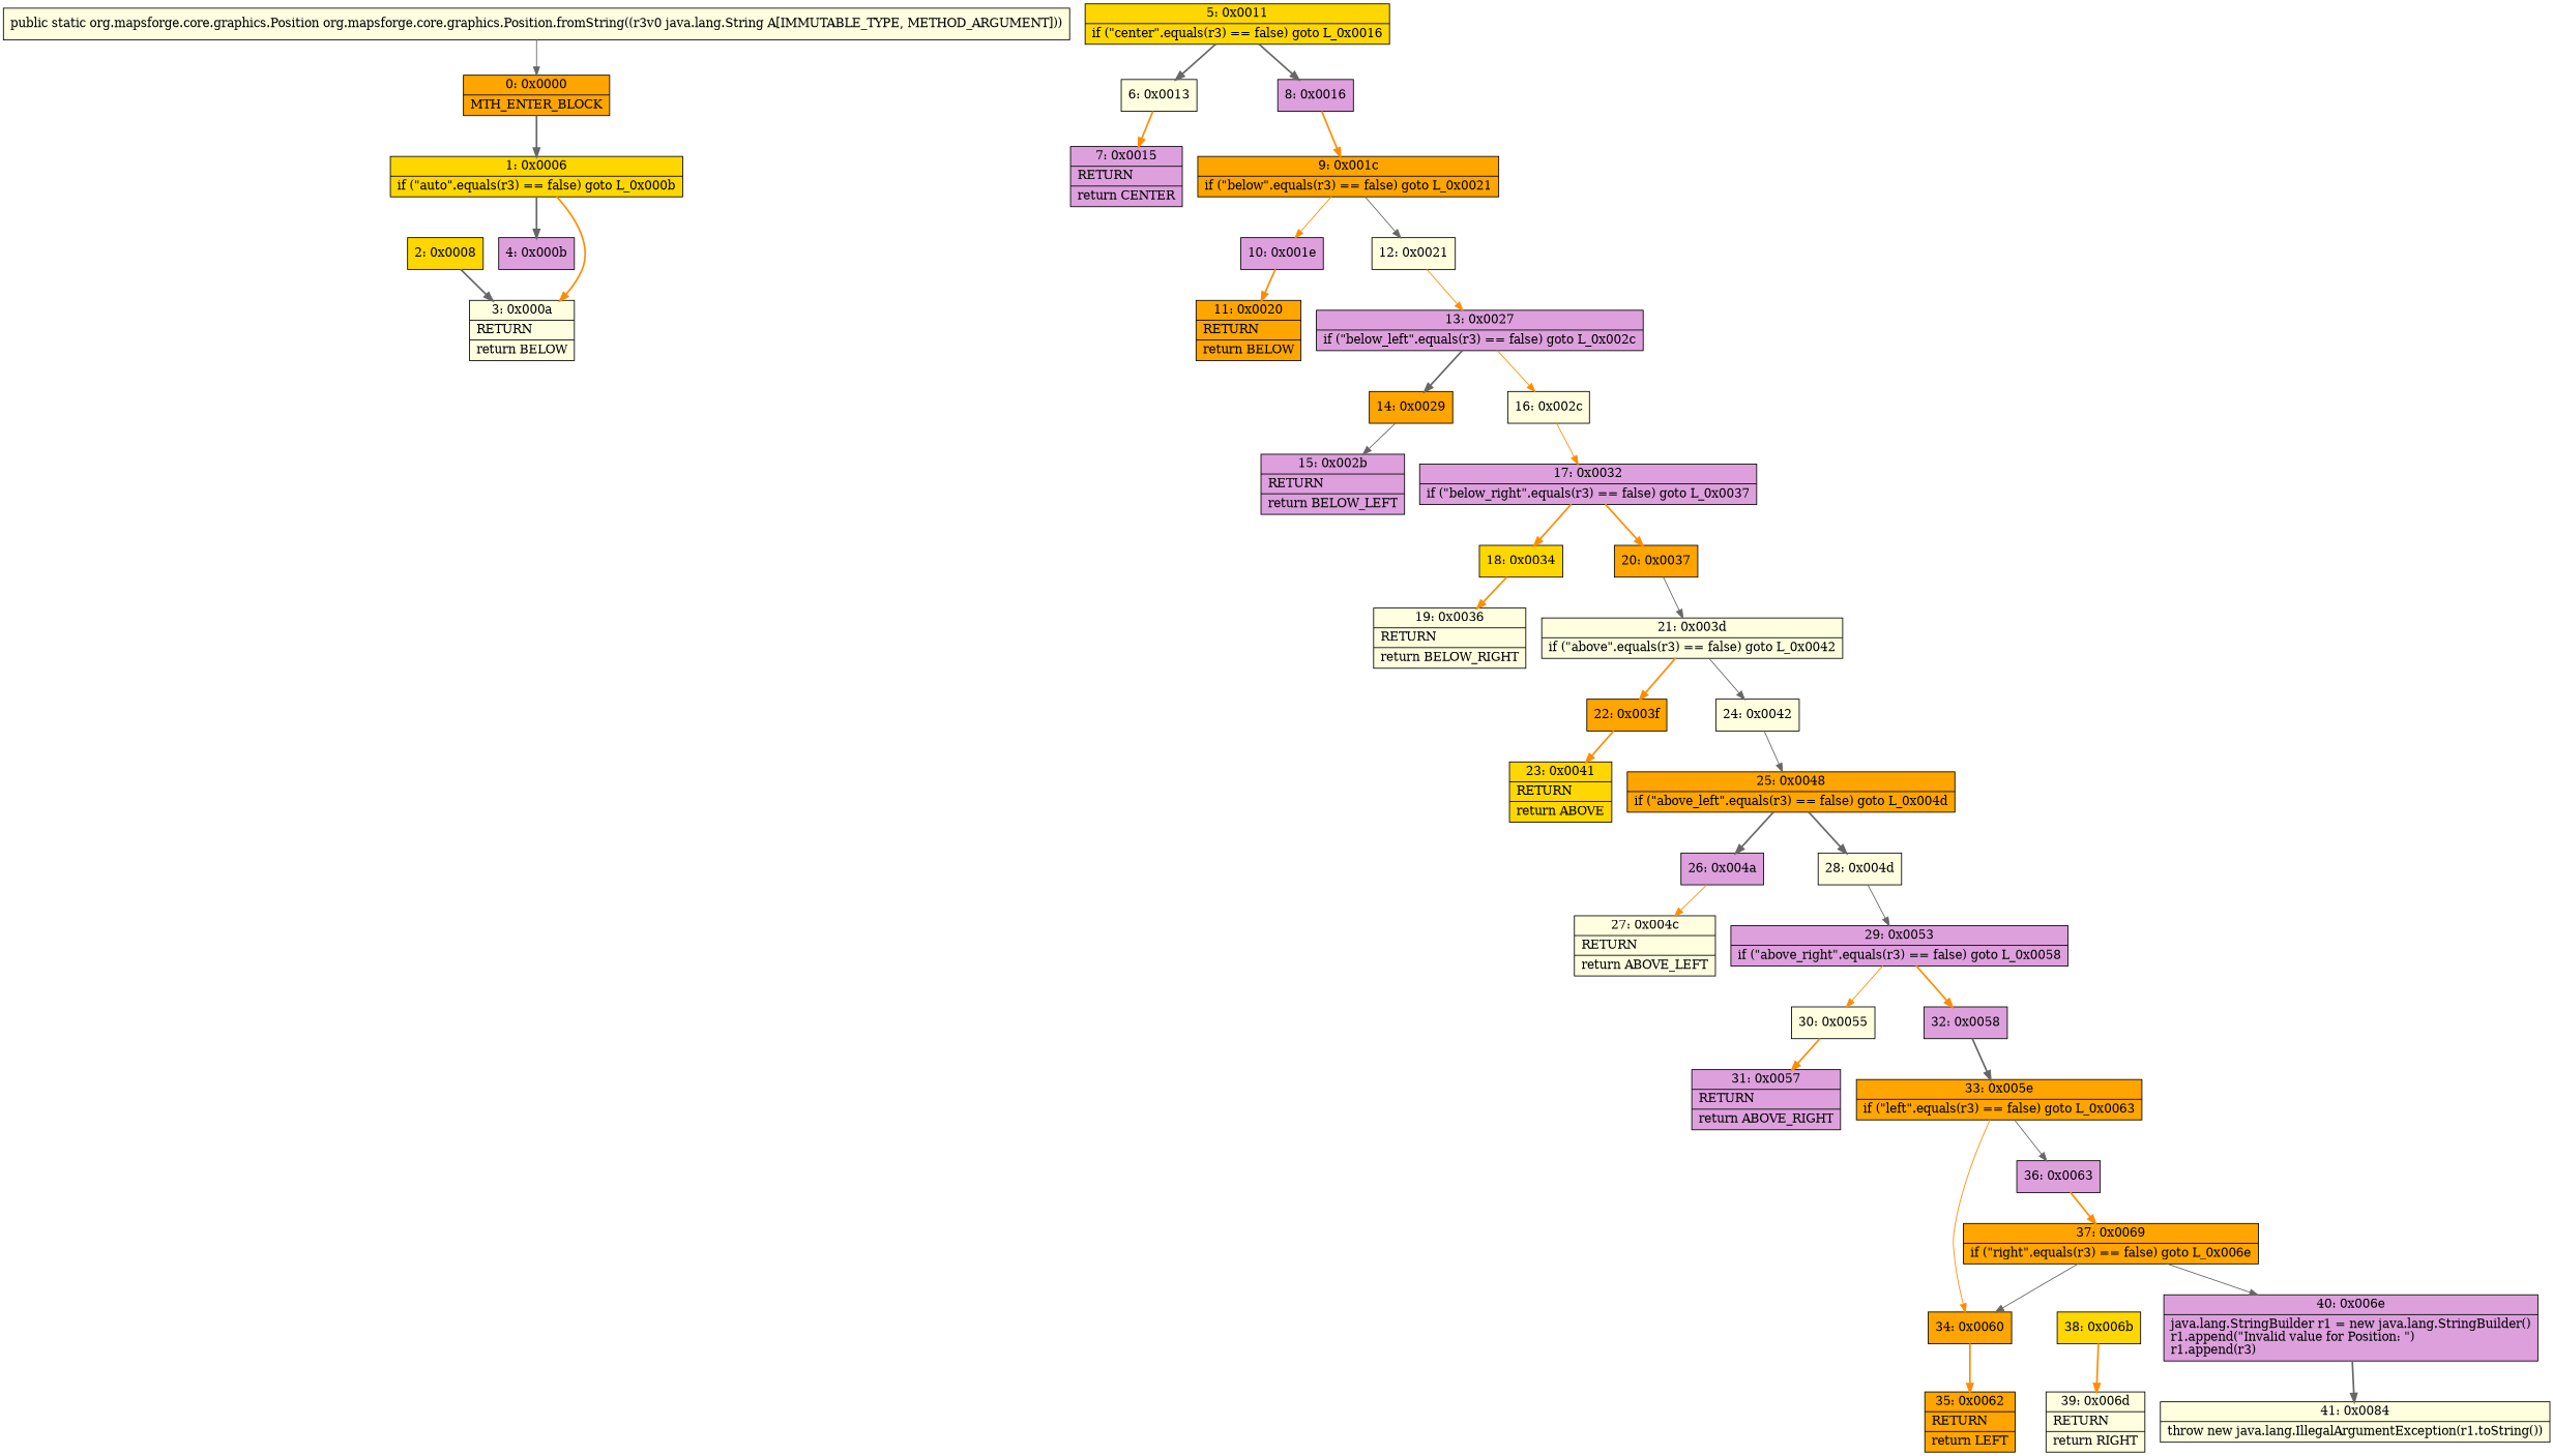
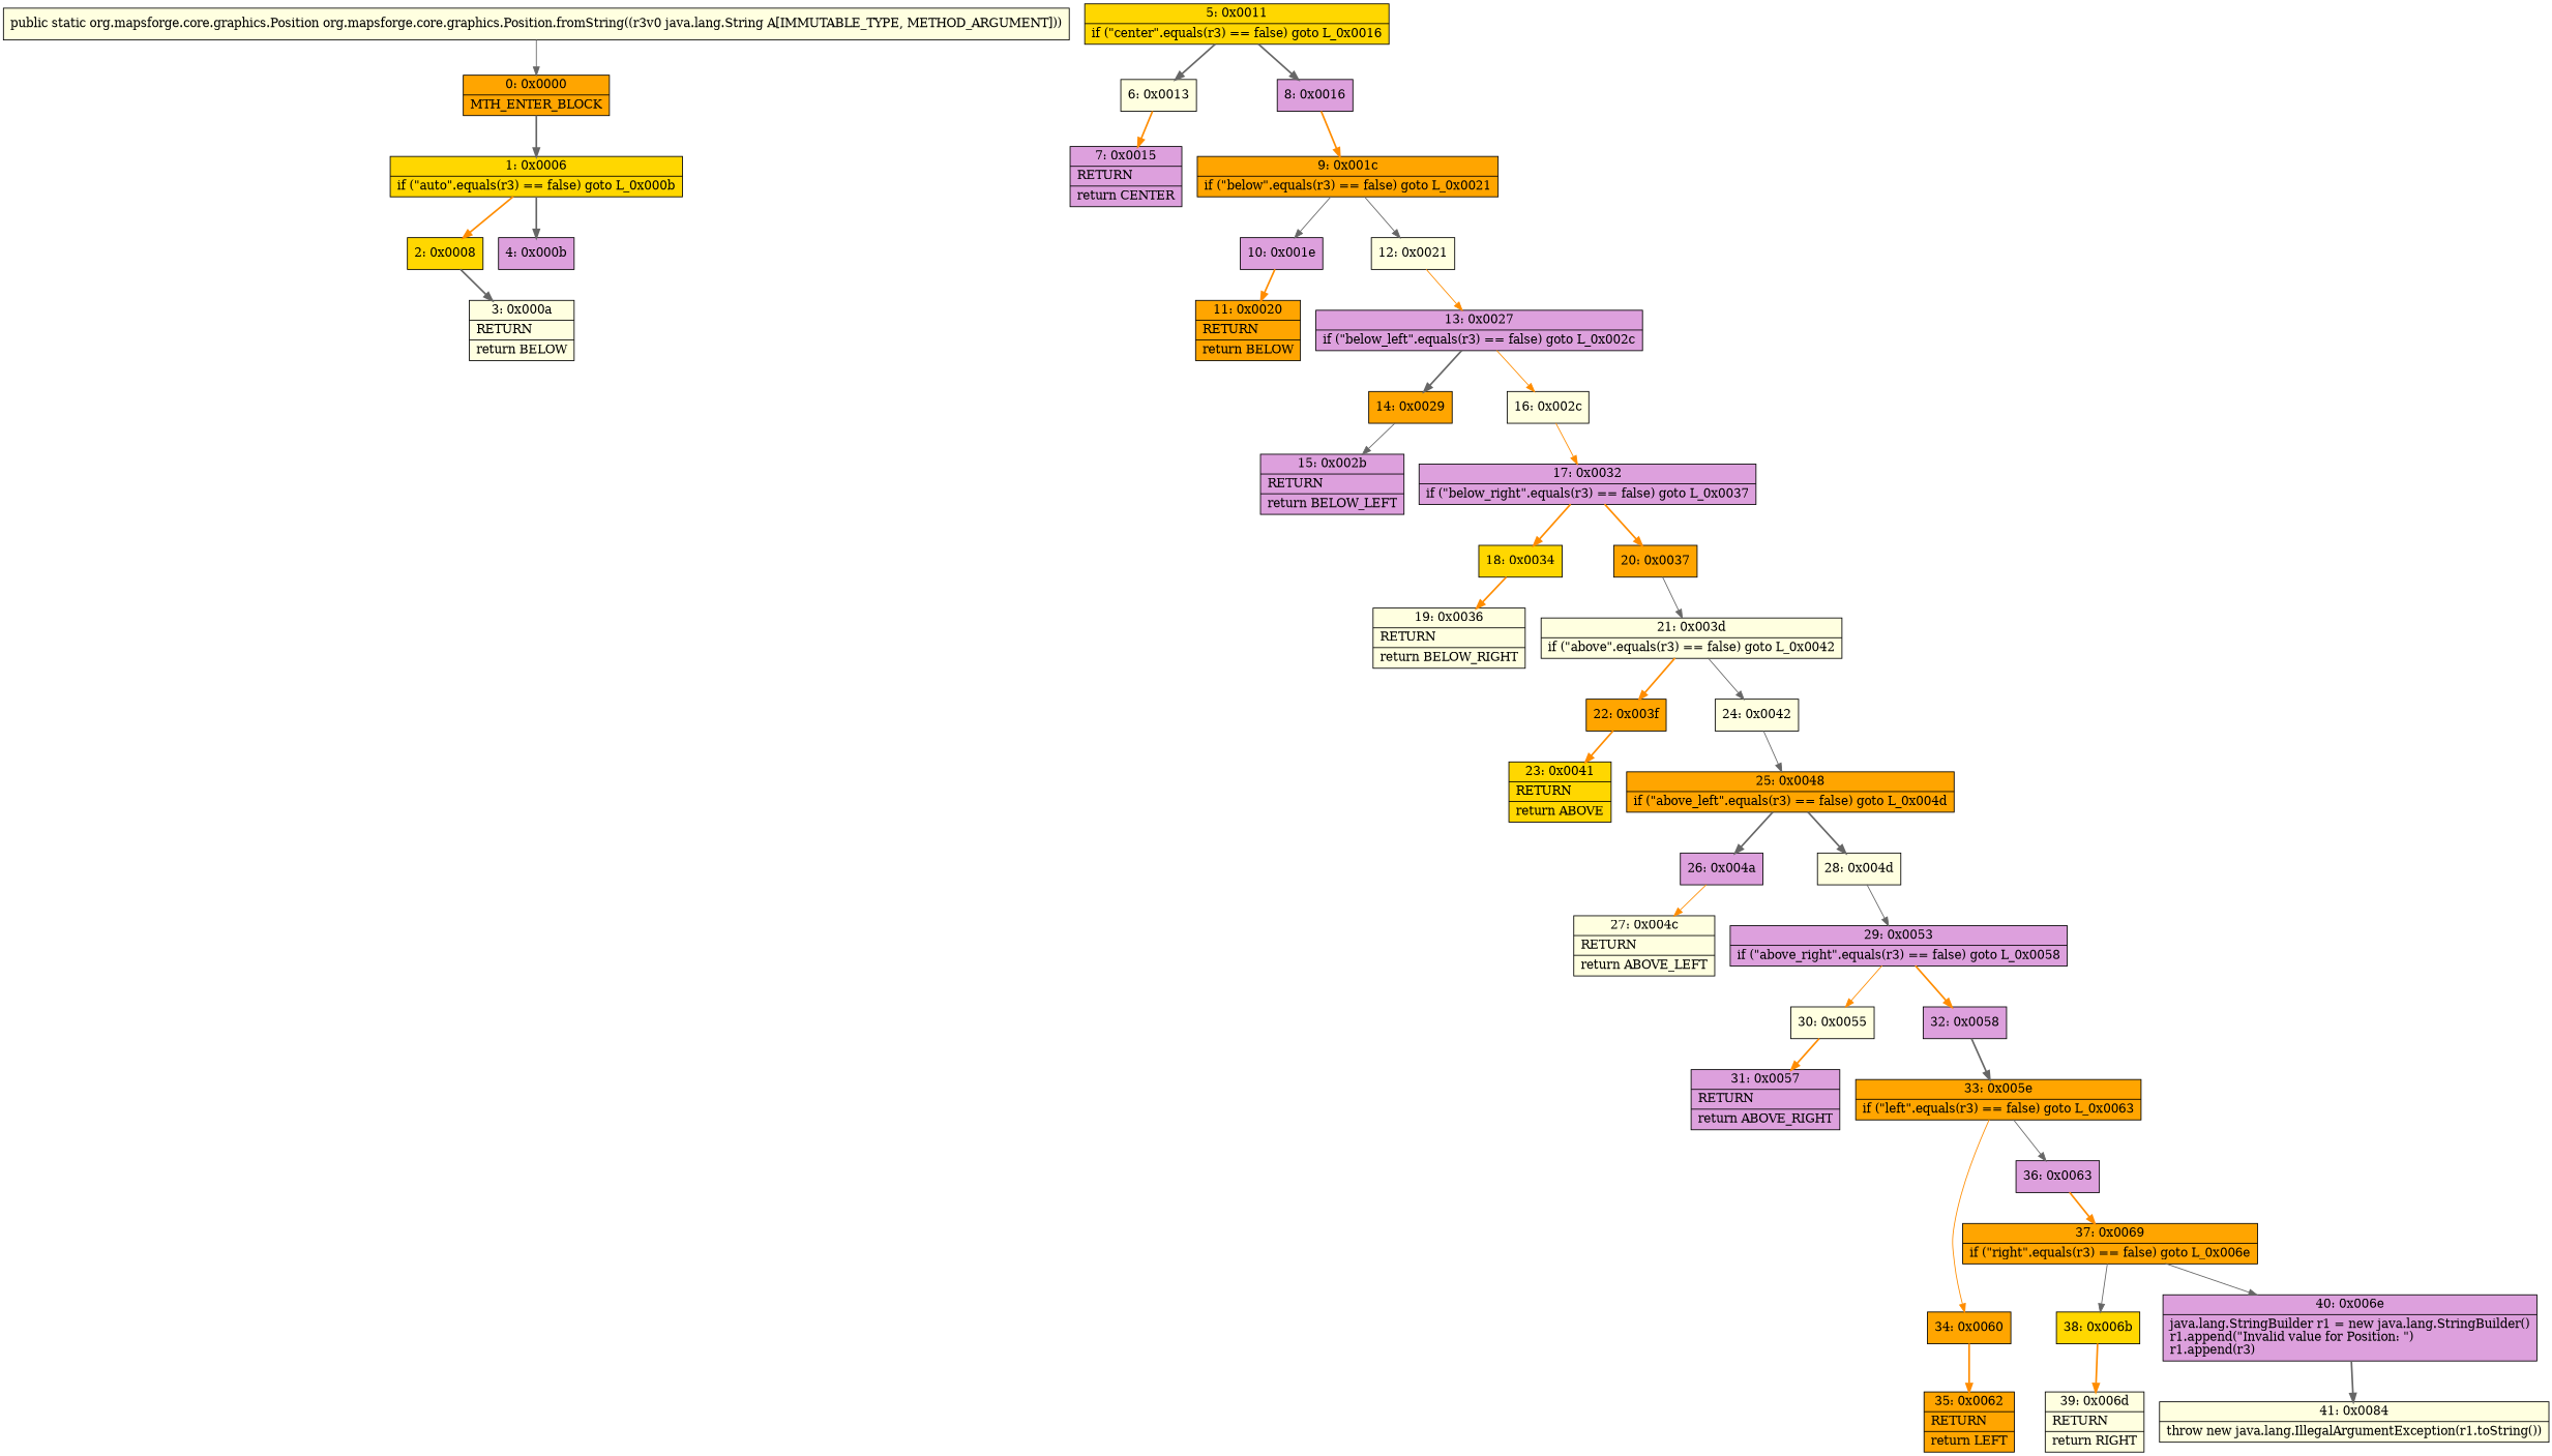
  digraph {
    node [fillcolor=plum shape=record style=filled]
    edge [color=darkorange style=bold]
    n1 [fillcolor=orange label="{0\:\ 0x0000|MTH_ENTER_BLOCK\l}"]
    n2 [fillcolor=gold label="{1\:\ 0x0006|if (\"auto\".equals(r3) == false) goto L_0x000b\l}"]
    n3 [fillcolor=gold label="{2\:\ 0x0008}"]
    n4 [label="{4\:\ 0x000b}"]
    n5 [fillcolor=lightyellow label="{3\:\ 0x000a|RETURN\l|return BELOW\l}"]
    n6 [fillcolor=gold label="{5\:\ 0x0011|if (\"center\".equals(r3) == false) goto L_0x0016\l}"]
    n7 [fillcolor=lightyellow label="{6\:\ 0x0013}"]
    n8 [label="{8\:\ 0x0016}"]
    n9 [label="{7\:\ 0x0015|RETURN\l|return CENTER\l}"]
    n10 [fillcolor=orange label="{9\:\ 0x001c|if (\"below\".equals(r3) == false) goto L_0x0021\l}"]
    n11 [label="{10\:\ 0x001e}"]
    n12 [fillcolor=lightyellow label="{12\:\ 0x0021}"]
    n13 [fillcolor=orange label="{11\:\ 0x0020|RETURN\l|return BELOW\l}"]
    n14 [label="{13\:\ 0x0027|if (\"below_left\".equals(r3) == false) goto L_0x002c\l}"]
    n15 [fillcolor=orange label="{14\:\ 0x0029}"]
    n16 [fillcolor=lightyellow label="{16\:\ 0x002c}"]
    n17 [label="{15\:\ 0x002b|RETURN\l|return BELOW_LEFT\l}"]
    n18 [label="{17\:\ 0x0032|if (\"below_right\".equals(r3) == false) goto L_0x0037\l}"]
    n19 [fillcolor=gold label="{18\:\ 0x0034}"]
    n20 [fillcolor=orange label="{20\:\ 0x0037}"]
    n21 [fillcolor=lightyellow label="{19\:\ 0x0036|RETURN\l|return BELOW_RIGHT\l}"]
    n22 [fillcolor=lightyellow label="{21\:\ 0x003d|if (\"above\".equals(r3) == false) goto L_0x0042\l}"]
    n23 [fillcolor=orange label="{22\:\ 0x003f}"]
    n24 [fillcolor=lightyellow label="{24\:\ 0x0042}"]
    n25 [fillcolor=gold label="{23\:\ 0x0041|RETURN\l|return ABOVE\l}"]
    n26 [fillcolor=orange label="{25\:\ 0x0048|if (\"above_left\".equals(r3) == false) goto L_0x004d\l}"]
    n27 [label="{26\:\ 0x004a}"]
    n28 [fillcolor=lightyellow label="{28\:\ 0x004d}"]
    n29 [fillcolor=lightyellow label="{27\:\ 0x004c|RETURN\l|return ABOVE_LEFT\l}"]
    n30 [label="{29\:\ 0x0053|if (\"above_right\".equals(r3) == false) goto L_0x0058\l}"]
    n31 [fillcolor=lightyellow label="{30\:\ 0x0055}"]
    n32 [label="{32\:\ 0x0058}"]
    n33 [label="{31\:\ 0x0057|RETURN\l|return ABOVE_RIGHT\l}"]
    n34 [fillcolor=orange label="{33\:\ 0x005e|if (\"left\".equals(r3) == false) goto L_0x0063\l}"]
    n35 [fillcolor=orange label="{34\:\ 0x0060}"]
    n36 [label="{36\:\ 0x0063}"]
    n37 [fillcolor=orange label="{35\:\ 0x0062|RETURN\l|return LEFT\l}"]
    n38 [fillcolor=orange label="{37\:\ 0x0069|if (\"right\".equals(r3) == false) goto L_0x006e\l}"]
    n39 [fillcolor=gold label="{38\:\ 0x006b}"]
    n40 [label="{40\:\ 0x006e|java.lang.StringBuilder r1 = new java.lang.StringBuilder()\lr1.append(\"Invalid value for Position: \")\lr1.append(r3)\l}"]
    n41 [fillcolor=lightyellow label="{39\:\ 0x006d|RETURN\l|return RIGHT\l}"]
    n42 [fillcolor=lightyellow label="{41\:\ 0x0084|throw new java.lang.IllegalArgumentException(r1.toString())\l}"]
    n43 [fillcolor=lightyellow label="{public static org.mapsforge.core.graphics.Position org.mapsforge.core.graphics.Position.fromString((r3v0 java.lang.String A[IMMUTABLE_TYPE, METHOD_ARGUMENT])) }"]
    n1 -> n2 [color=gray40]
-   n2 -> n5
+   n2 -> n3
    n2 -> n4 [color=gray40]
    n3 -> n5 [color=gray40]
    n6 -> n7 [color=gray40]
    n6 -> n8 [color=gray40]
    n7 -> n9
    n8 -> n10
-   n10 -> n11 [style=solid]
+   n10 -> n11 [color=gray40 style=solid]
    n10 -> n12 [color=gray40 style=solid]
    n11 -> n13
    n12 -> n14 [style=solid]
    n14 -> n15 [color=gray40]
    n14 -> n16 [style=solid]
    n15 -> n17 [color=gray40 style=solid]
    n16 -> n18 [style=solid]
    n18 -> n19
    n18 -> n20
    n19 -> n21
    n20 -> n22 [color=gray40 style=solid]
    n22 -> n23
    n22 -> n24 [color=gray40 style=solid]
    n23 -> n25
    n24 -> n26 [color=gray40 style=solid]
    n26 -> n27 [color=gray40]
    n26 -> n28 [color=gray40]
    n27 -> n29 [style=solid]
    n28 -> n30 [color=gray40 style=solid]
    n30 -> n31 [style=solid]
    n30 -> n32
    n31 -> n33
    n32 -> n34 [color=gray40]
    n34 -> n35 [style=solid]
    n34 -> n36 [color=gray40 style=solid]
    n35 -> n37
    n36 -> n38
-   n38 -> n35 [color=gray40 style=solid]
+   n38 -> n39 [color=gray40 style=solid]
    n38 -> n40 [color=gray40 style=solid]
    n39 -> n41
    n40 -> n42 [color=gray40]
    n43 -> n1 [color=gray40 style=solid]
  }
